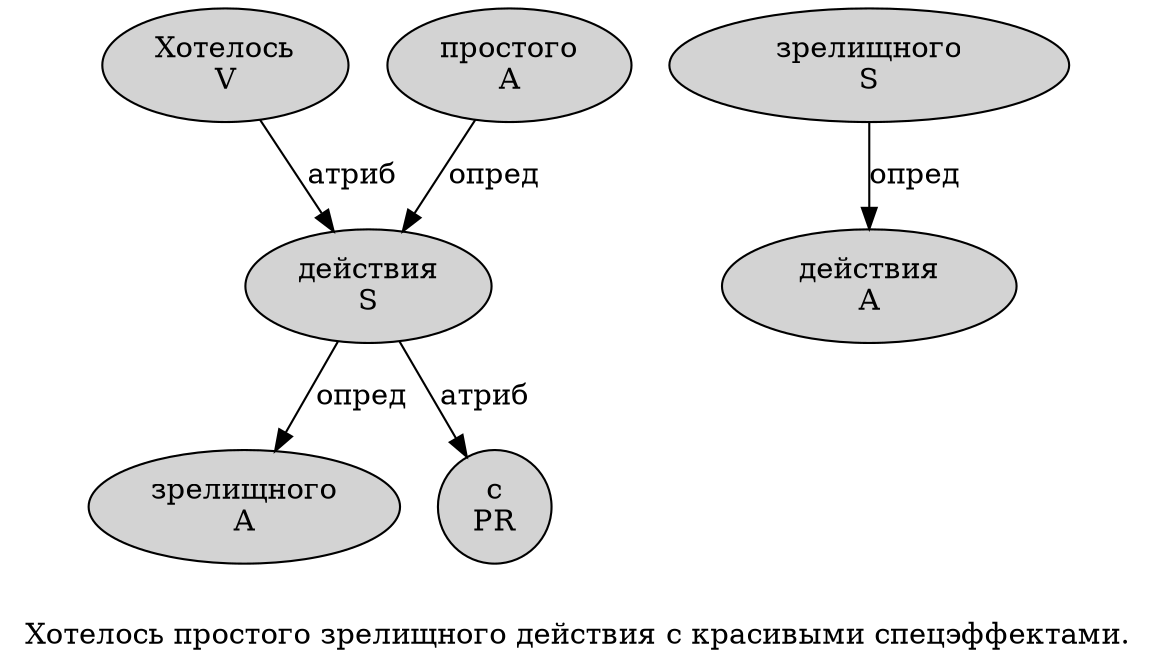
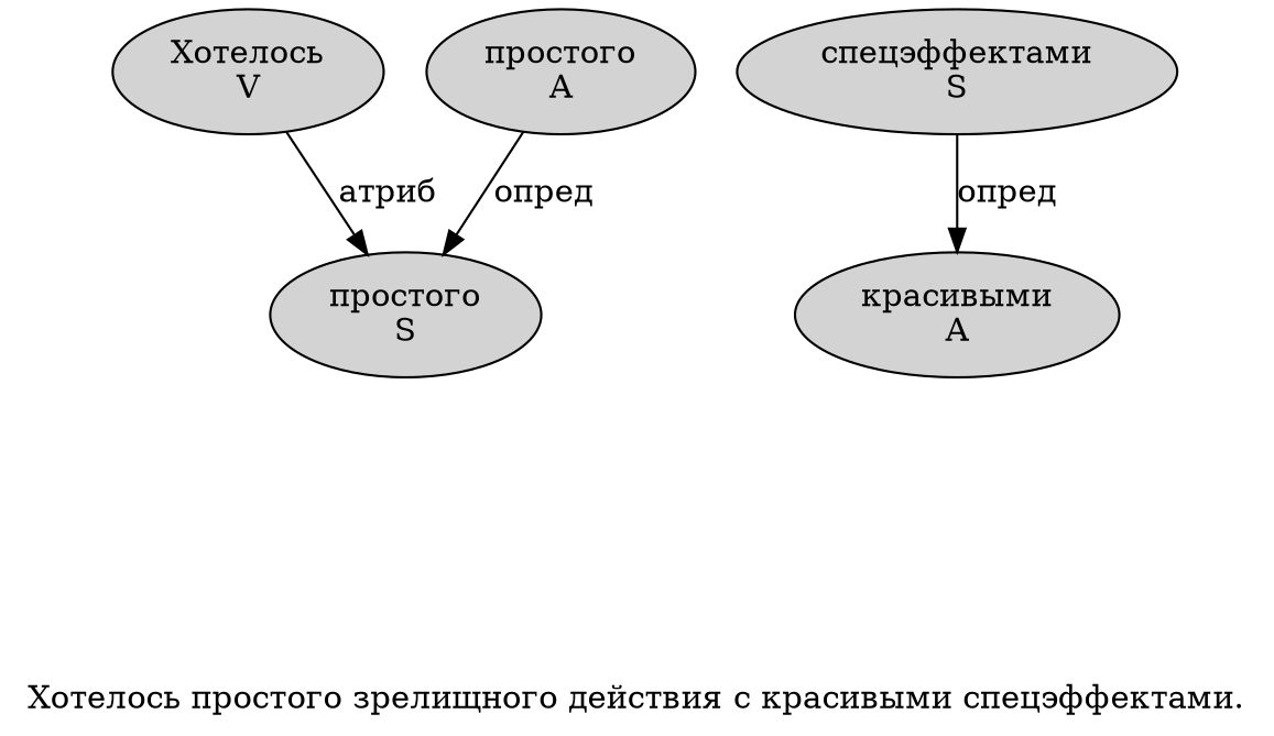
  digraph {
    label="Хотелось простого зрелищного действия с красивыми спецэффектами."
    node [fillcolor=lightgray penwidth=1 shape=ellipse style=filled]
    n1 [label="Хотелось\nV"]
-   n2 [label="действия\nS"]
-   n3 [label="зрелищного\nA"]
-   n4 [label="с\nPR"]
+   n2 [label="простого\nS"]
    n5 [label="простого\nA"]
-   n6 [label="зрелищного\nS"]
-   n7 [label="действия\nA"]
+   n6 [label="спецэффектами\nS"]
+   n7 [label="красивыми\nA"]
    n1 -> n2 [label="атриб"]
-   n2 -> n3 [label="опред"]
-   n2 -> n4 [label="атриб"]
    n5 -> n2 [label="опред"]
    n6 -> n7 [label="опред"]
  }
